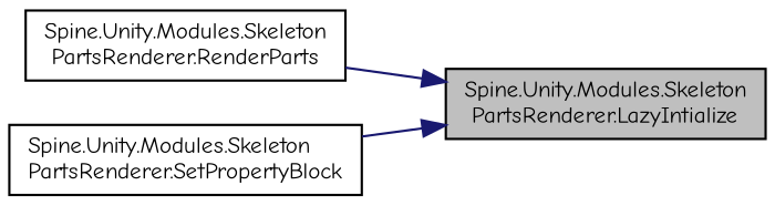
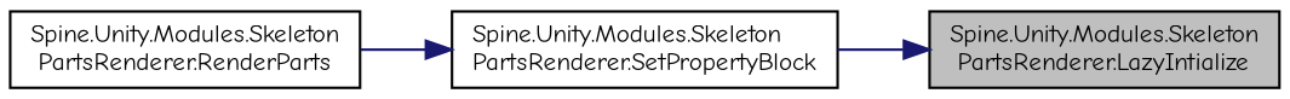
  digraph {
    fontname="Comic Neue"
    rankdir=RL
    node [color=black fillcolor=white fontname="Comic Neue" fontsize=10 shape=record style=filled]
    edge [color=midnightblue dir=back fontname="Comic Neue" fontsize=10 labelfontname=Helvetica labelfontsize=10 style=solid]
    n1 [fillcolor=grey75 fontcolor=black height=0.2 label="Spine.Unity.Modules.Skeleton\lPartsRenderer.LazyIntialize" width=0.4]
    n2 [height=0.2 label="Spine.Unity.Modules.Skeleton\lPartsRenderer.RenderParts" width=0.4]
    n3 [height=0.2 label="Spine.Unity.Modules.Skeleton\lPartsRenderer.SetPropertyBlock" width=0.4]
-   n1 -> n2
+   n3 -> n2
    n1 -> n3
  }
